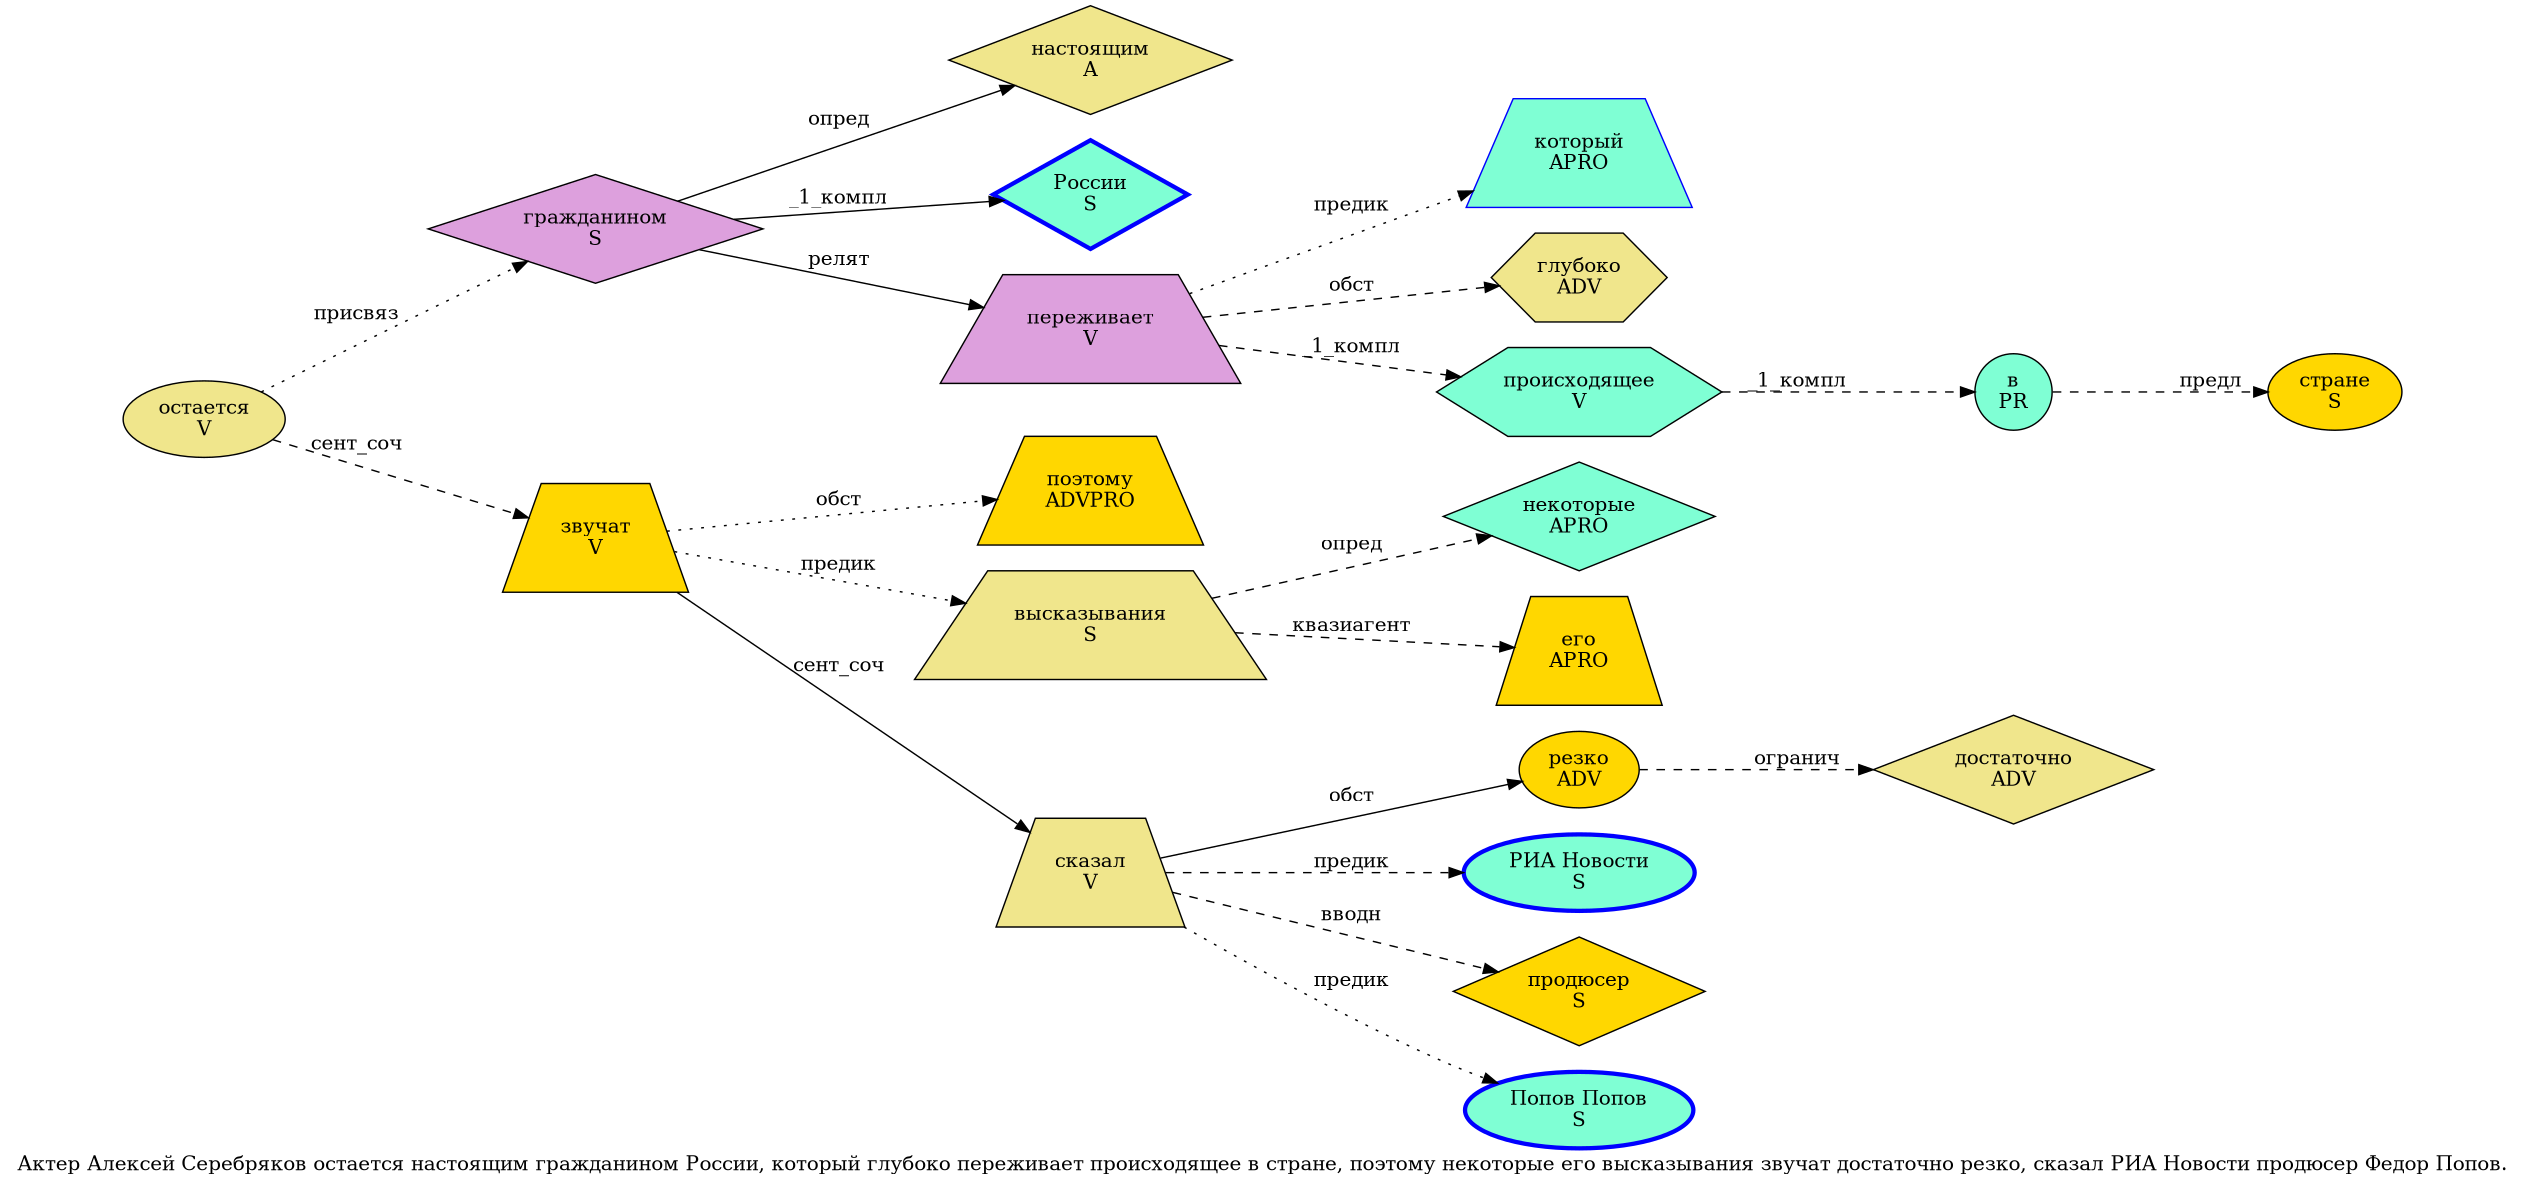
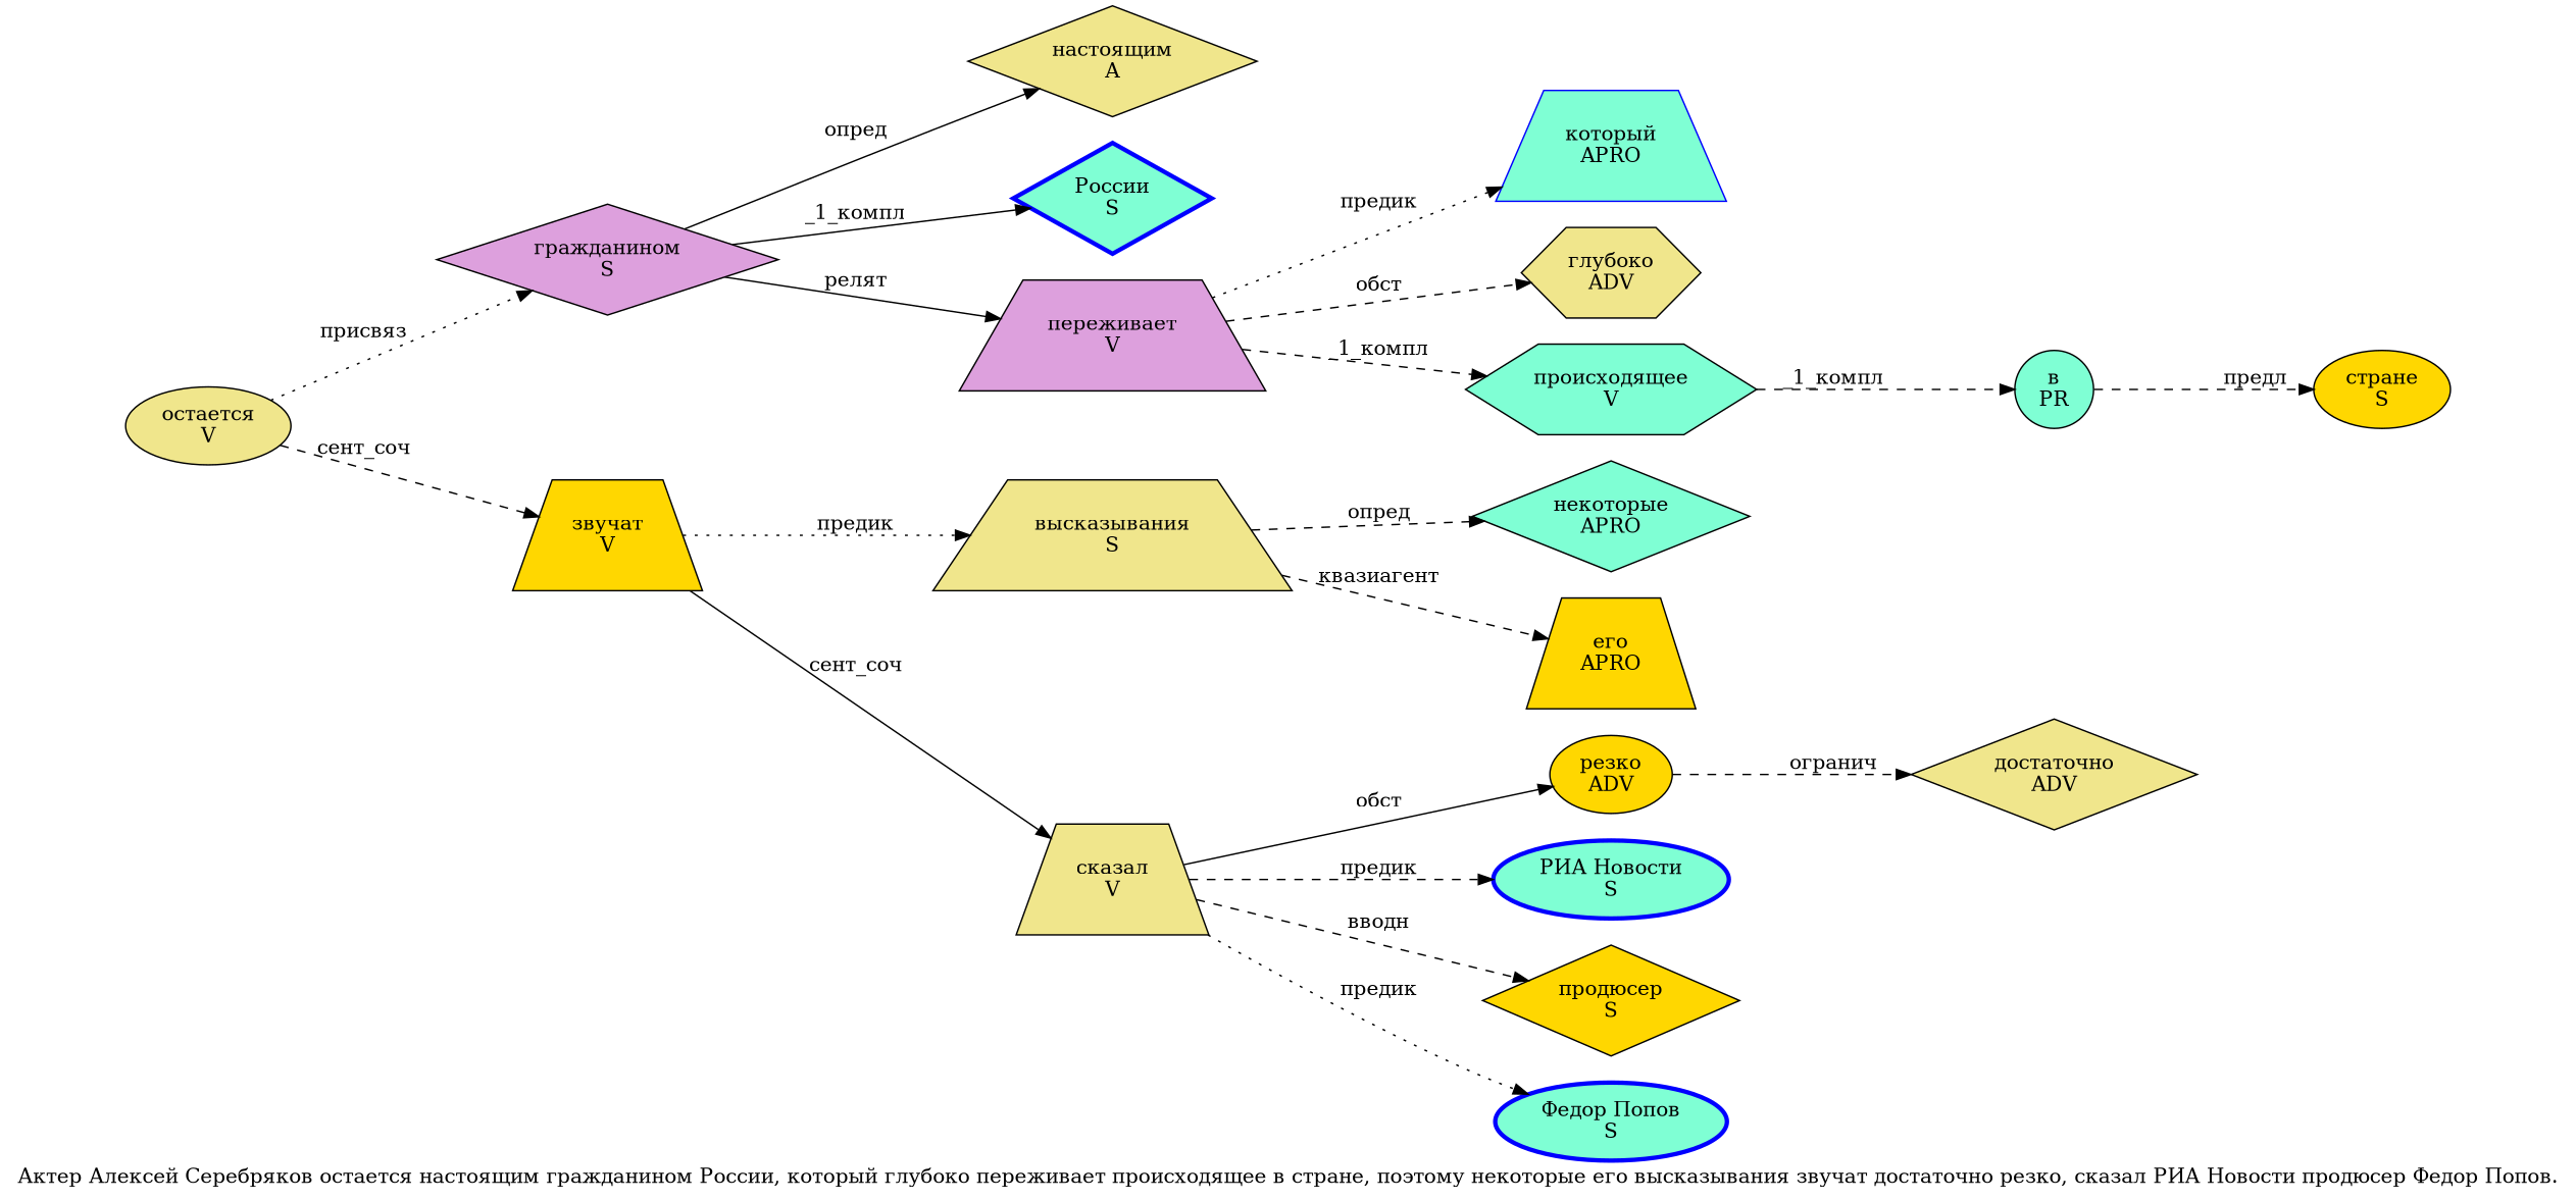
  digraph {
    label="Актер Алексей Серебряков остается настоящим гражданином России, который глубоко переживает происходящее в стране, поэтому некоторые его высказывания звучат достаточно резко, сказал РИА Новости продюсер Федор Попов."
    rankdir=LR
    node [fillcolor=aquamarine penwidth=1 shape=trapezium style=filled]
    edge [style=dashed]
    n1 [fillcolor=khaki label="остается\nV" shape=ellipse]
    n2 [fillcolor=plum label="гражданином\nS" shape=diamond]
    n3 [fillcolor=gold label="звучат\nV"]
    n4 [fillcolor=khaki label="настоящим\nA" shape=diamond]
    n5 [color=blue label="России\nS" penwidth=3 shape=diamond]
    n6 [fillcolor=plum label="переживает\nV"]
-   n7 [fillcolor=gold label="поэтому\nADVPRO"]
    n8 [fillcolor=khaki label="высказывания\nS"]
    n9 [fillcolor=khaki label="сказал\nV"]
    n10 [color=blue label="который\nAPRO"]
    n11 [fillcolor=khaki label="глубоко\nADV" shape=hexagon]
    n12 [label="происходящее\nV" shape=hexagon]
    n13 [label="в\nPR" shape=ellipse]
    n14 [fillcolor=gold label="стране\nS" shape=ellipse]
    n15 [label="некоторые\nAPRO" shape=diamond]
    n16 [fillcolor=gold label="его\nAPRO"]
    n17 [fillcolor=gold label="резко\nADV" shape=ellipse]
    n18 [color=blue label="РИА Новости\nS" penwidth=3 shape=ellipse]
    n19 [fillcolor=gold label="продюсер\nS" shape=diamond]
-   n20 [color=blue label="Попов Попов\nS" penwidth=3 shape=ellipse]
+   n20 [color=blue label="Федор Попов\nS" penwidth=3 shape=ellipse]
    n21 [fillcolor=khaki label="достаточно\nADV" shape=diamond]
    n1 -> n2 [label="присвяз" style=dotted]
    n1 -> n3 [label="сент_соч"]
    n2 -> n4 [label="опред" style=solid]
    n2 -> n5 [label="_1_компл" style=solid]
    n2 -> n6 [label="релят" style=solid]
-   n3 -> n7 [label="обст" style=dotted]
    n3 -> n8 [label="предик" style=dotted]
    n3 -> n9 [label="сент_соч" style=solid]
    n6 -> n10 [label="предик" style=dotted]
    n6 -> n11 [label="обст"]
    n6 -> n12 [label="_1_компл"]
    n8 -> n15 [label="опред"]
    n8 -> n16 [label="квазиагент"]
    n9 -> n17 [label="обст" style=solid]
    n9 -> n18 [label="предик"]
    n9 -> n19 [label="вводн"]
    n9 -> n20 [label="предик" style=dotted]
    n12 -> n13 [label="_1_компл"]
    n13 -> n14 [label="предл"]
    n17 -> n21 [label="огранич"]
  }
